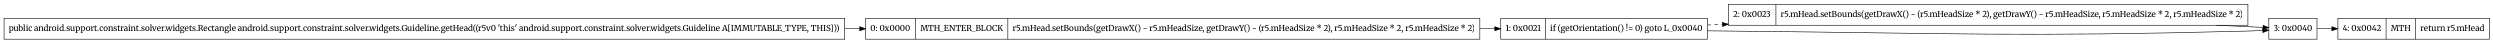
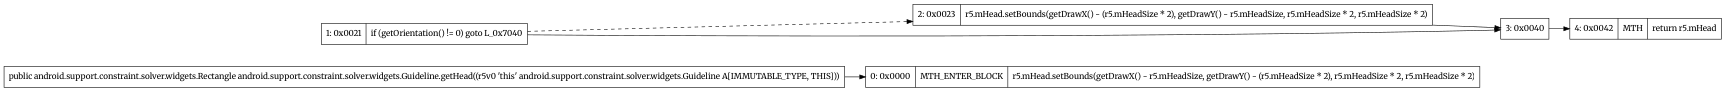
  digraph {
    fontname=Merriweather
    rankdir=LR
    node [fontname=Merriweather shape=record]
    edge [fontname=Merriweather]
    n1 [label="{0\:\ 0x0000|MTH_ENTER_BLOCK\l|r5.mHead.setBounds(getDrawX() \- r5.mHeadSize, getDrawY() \- (r5.mHeadSize * 2), r5.mHeadSize * 2, r5.mHeadSize * 2)\l}"]
-   n2 [label="{1\:\ 0x0021|if (getOrientation() != 0) goto L_0x0040\l}"]
+   n2 [label="{1\:\ 0x0021|if (getOrientation() != 0) goto L_0x7040\l}"]
    n3 [label="{2\:\ 0x0023|r5.mHead.setBounds(getDrawX() \- (r5.mHeadSize * 2), getDrawY() \- r5.mHeadSize, r5.mHeadSize * 2, r5.mHeadSize * 2)\l}"]
    n4 [label="{3\:\ 0x0040}"]
    n5 [label="{4\:\ 0x0042|MTH\l|return r5.mHead\l}"]
    n6 [label="{public android.support.constraint.solver.widgets.Rectangle android.support.constraint.solver.widgets.Guideline.getHead((r5v0 'this' android.support.constraint.solver.widgets.Guideline A[IMMUTABLE_TYPE, THIS])) }"]
-   n1 -> n2
    n2 -> n3 [style=dashed]
    n2 -> n4
    n3 -> n4
    n4 -> n5
    n6 -> n1
  }
